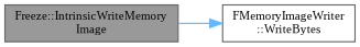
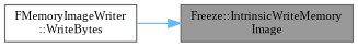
  digraph {
    rankdir=LR
    fontname="Liberation Serif"
    node [fontname="Liberation Serif" fontsize=10 shape=box style=filled]
    n1 [color=gray40 fillcolor=grey60 fontcolor=black height=0.2 label="Freeze::IntrinsicWriteMemory\lImage" width=0.4]
    n2 [color=grey40 fillcolor=white height=0.2 label="FMemoryImageWriter\l::WriteBytes" width=0.4]
-   n1 -> n2 [color=steelblue1 fontname="Liberation Serif" fontsize=10 labelfontname=Helvetica labelfontsize=10 style=solid]
+   n2 -> n1 [color=steelblue1 fontname="Liberation Serif" fontsize=10 labelfontname=Helvetica labelfontsize=10 style=solid]
  }
